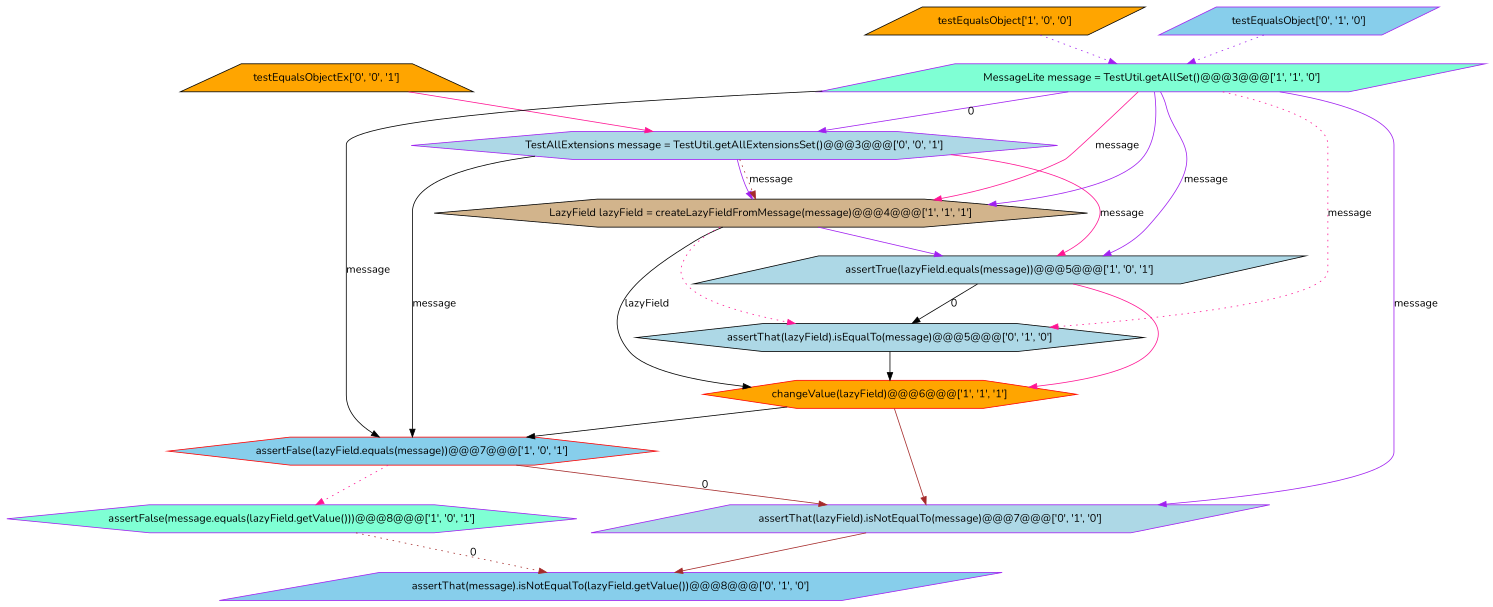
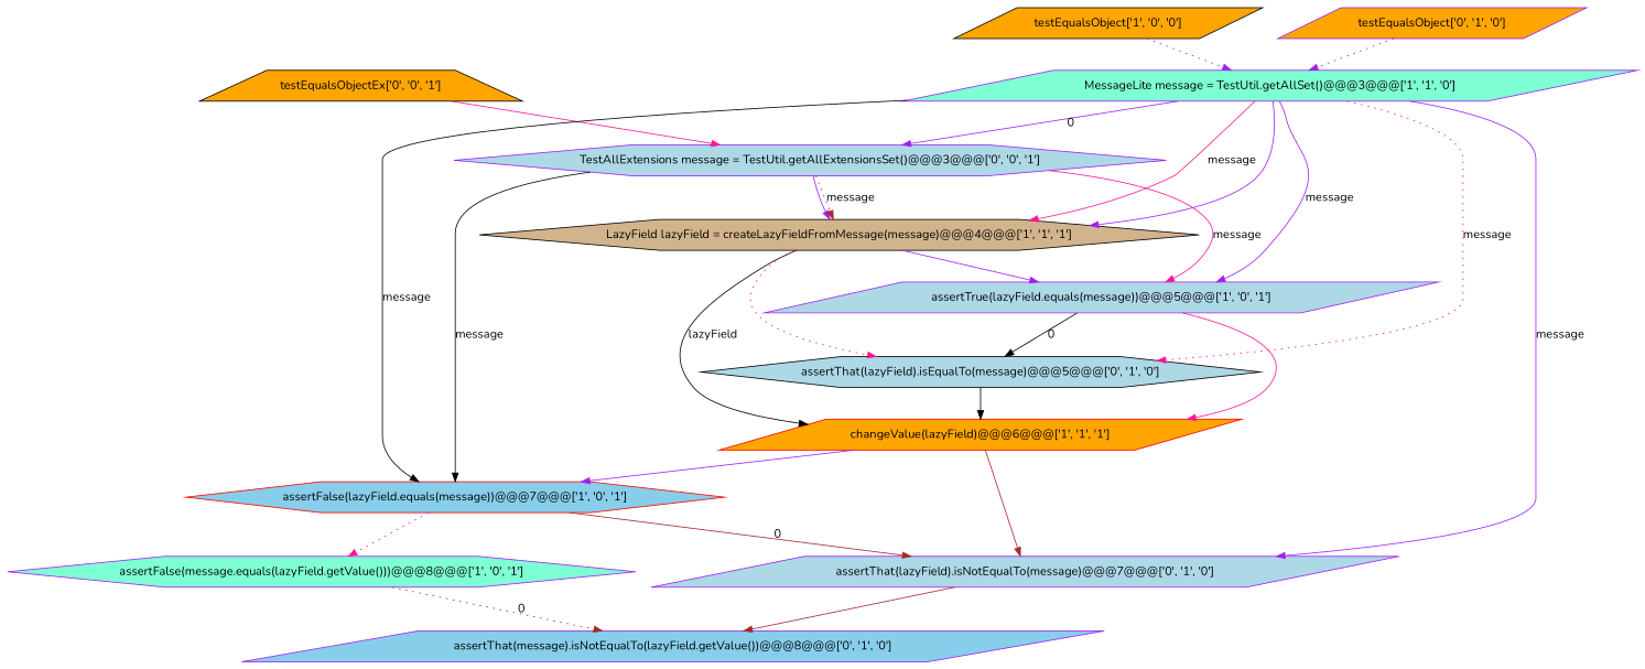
  digraph {
    fontname=Nunito
    node [color=purple fillcolor=lightblue fontname=Nunito shape=parallelogram style=filled]
    edge [color=purple fontname=Nunito style=solid]
    n1 [label="assertThat(lazyField).isNotEqualTo(message)@@@7@@@['0', '1', '0']"]
    n2 [fillcolor=skyblue label="assertThat(message).isNotEqualTo(lazyField.getValue())@@@8@@@['0', '1', '0']"]
    n3 [label="TestAllExtensions message = TestUtil.getAllExtensionsSet()@@@3@@@['0', '0', '1']" shape=hexagon]
    n4 [color=red fillcolor=skyblue label="assertFalse(lazyField.equals(message))@@@7@@@['1', '0', '1']" shape=hexagon]
-   n5 [color=black label="assertTrue(lazyField.equals(message))@@@5@@@['1', '0', '1']"]
+   n5 [label="assertTrue(lazyField.equals(message))@@@5@@@['1', '0', '1']"]
    n6 [color=black fillcolor=tan label="LazyField lazyField = createLazyFieldFromMessage(message)@@@4@@@['1', '1', '1']" shape=hexagon]
    n7 [fillcolor=aquamarine label="assertFalse(message.equals(lazyField.getValue()))@@@8@@@['1', '0', '1']" shape=hexagon]
-   n8 [color=red fillcolor=orange label="changeValue(lazyField)@@@6@@@['1', '1', '1']" shape=hexagon]
+   n8 [color=red fillcolor=orange label="changeValue(lazyField)@@@6@@@['1', '1', '1']"]
    n9 [color=black label="assertThat(lazyField).isEqualTo(message)@@@5@@@['0', '1', '0']" shape=hexagon]
    n10 [color=black fillcolor=orange label="testEqualsObjectEx['0', '0', '1']" shape=trapezium]
    n11 [color=black fillcolor=orange label="testEqualsObject['1', '0', '0']"]
    n12 [fillcolor=aquamarine label="MessageLite message = TestUtil.getAllSet()@@@3@@@['1', '1', '0']"]
-   n13 [fillcolor=skyblue label="testEqualsObject['0', '1', '0']"]
+   n13 [fillcolor=orange label="testEqualsObject['0', '1', '0']"]
    n1 -> n2 [color=brown]
    n3 -> n4 [color=black label=message]
    n3 -> n5 [color=deeppink label=message]
    n3 -> n6
    n3 -> n6 [color=brown label=message style=dotted]
    n4 -> n1 [color=brown label=0]
    n4 -> n7 [color=deeppink style=dotted]
    n5 -> n8 [color=deeppink]
    n5 -> n9 [color=black label=0]
    n6 -> n5
    n6 -> n8 [color=black label=lazyField]
    n6 -> n9 [color=deeppink style=dotted]
    n7 -> n2 [color=brown label=0 style=dotted]
    n8 -> n1 [color=brown]
-   n8 -> n4 [color=black]
+   n8 -> n4
    n9 -> n8 [color=black]
    n10 -> n3 [color=deeppink]
    n11 -> n12 [style=dotted]
    n12 -> n1 [label=message]
    n12 -> n3 [label=0]
    n12 -> n4 [color=black label=message]
    n12 -> n5 [label=message]
    n12 -> n6 [color=deeppink label=message]
    n12 -> n6
    n12 -> n9 [color=deeppink label=message style=dotted]
    n13 -> n12 [style=dotted]
  }
